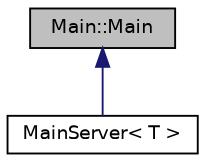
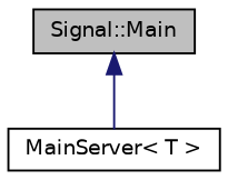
  digraph {
    node [color=black fontname=Helvetica fontsize=10 shape=record style=filled]
-   n1 [fillcolor=grey75 fontcolor=black height=0.2 label="Main::Main" width=0.4]
+   n1 [fillcolor=grey75 fontcolor=black height=0.2 label="Signal::Main" width=0.4]
    n2 [fillcolor=white height=0.2 label="MainServer\< T \>" width=0.4]
    n1 -> n2 [color=midnightblue dir=back fontname=Helvetica fontsize=10 labelfontname=Helvetica labelfontsize=10 style=solid]
  }
